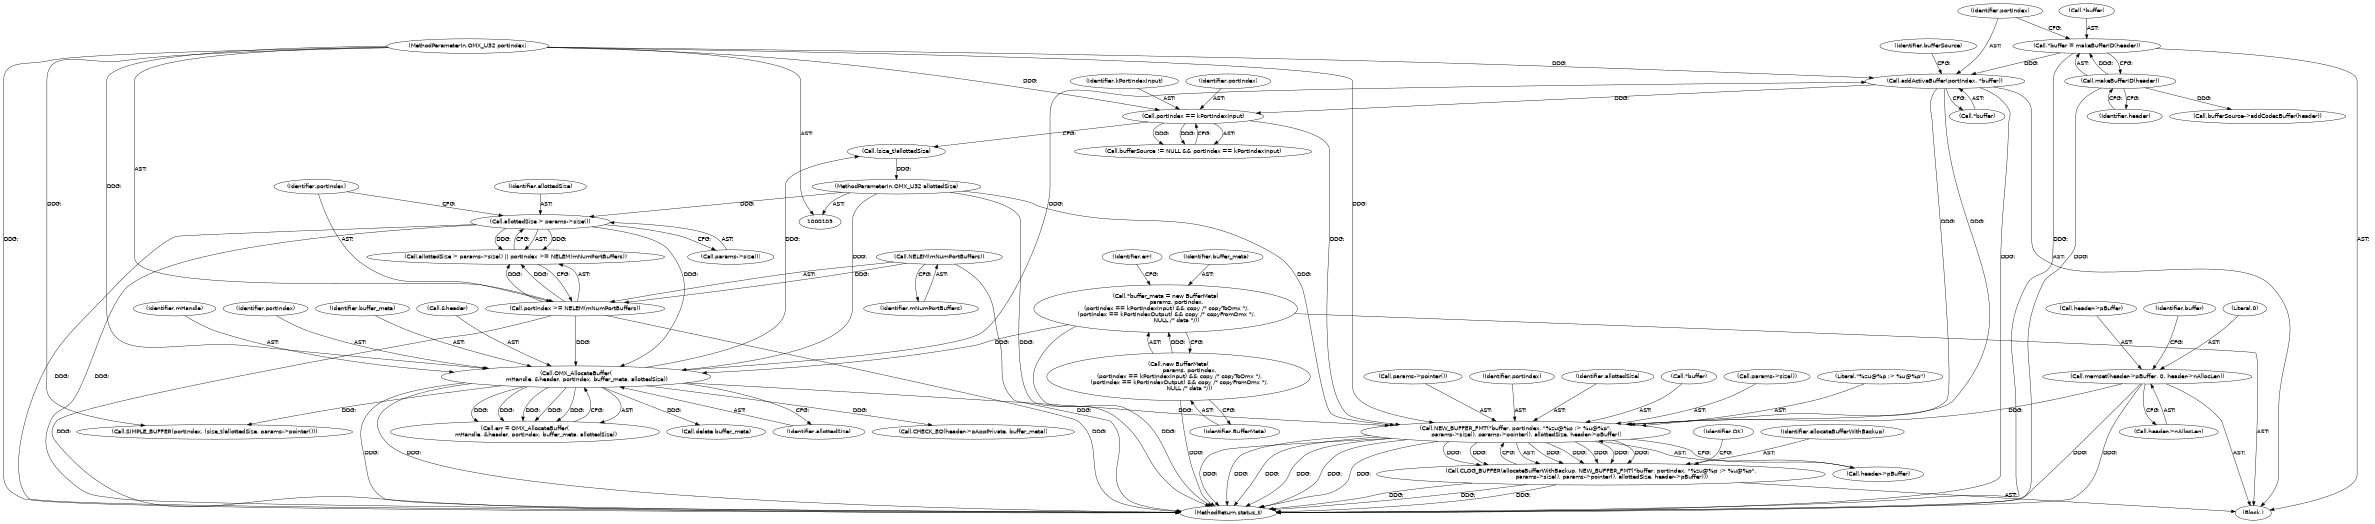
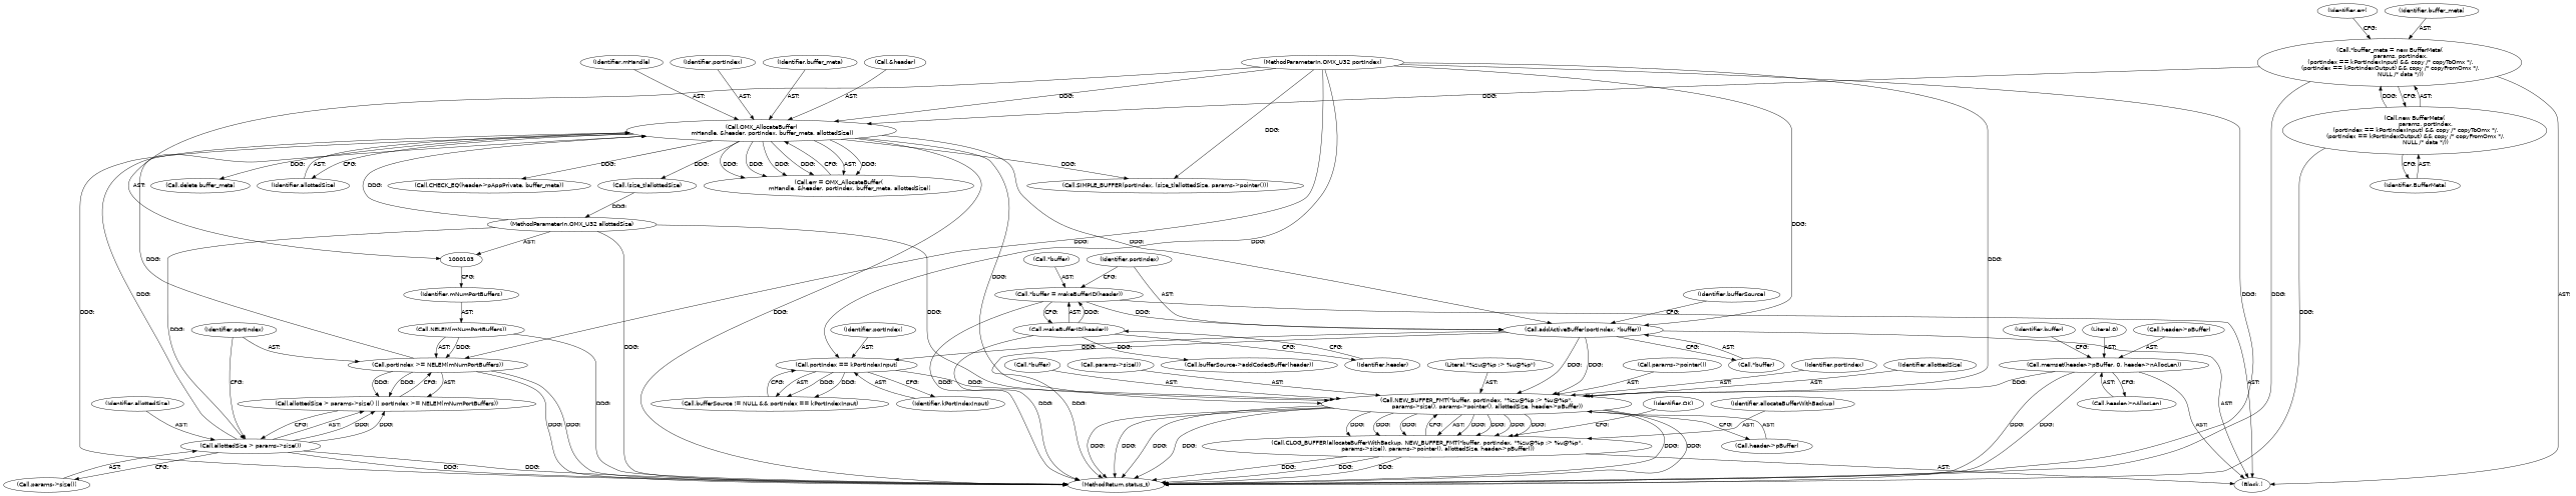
  digraph {
    fontname="DejaVu Sans"
    node [fontname="DejaVu Sans"]
    edge [fontname="DejaVu Sans"]
    n1 [label="(Call,NEW_BUFFER_FMT(*buffer, portIndex, \"%zu@%p :> %u@%p\",\n            params->size(), params->pointer(), allottedSize, header->pBuffer))"]
    n2 [label="(Call,CLOG_BUFFER(allocateBufferWithBackup, NEW_BUFFER_FMT(*buffer, portIndex, \"%zu@%p :> %u@%p\",\n            params->size(), params->pointer(), allottedSize, header->pBuffer)))"]
    n3 [label="(MethodReturn,status_t)"]
    n4 [label="(Call,header->pBuffer)"]
    n5 [label="(Block,)"]
    n6 [label="(Call,addActiveBuffer(portIndex, *buffer))"]
    n7 [label="(Call,portIndex == kPortIndexInput)"]
    n8 [label="(Call,*buffer)"]
    n9 [label="(Call,bufferSource != NULL && portIndex == kPortIndexInput)"]
    n10 [label="(Identifier,kPortIndexInput)"]
    n11 [label="(Call,OMX_AllocateBuffer(\n            mHandle, &header, portIndex, buffer_meta, allottedSize))"]
    n12 [label="(Call,err = OMX_AllocateBuffer(\n            mHandle, &header, portIndex, buffer_meta, allottedSize))"]
    n13 [label="(Call,SIMPLE_BUFFER(portIndex, (size_t)allottedSize, params->pointer()))"]
    n14 [label="(Call,delete buffer_meta)"]
    n15 [label="(Identifier,allottedSize)"]
    n16 [label="(Call,(size_t)allottedSize)"]
    n17 [label="(Call,CHECK_EQ(header->pAppPrivate, buffer_meta))"]
    n18 [label="(MethodParameterIn,OMX_U32 allottedSize)"]
    n19 [label="(Call,portIndex >= NELEM(mNumPortBuffers))"]
    n20 [label="(Call,allottedSize > params->size() || portIndex >= NELEM(mNumPortBuffers))"]
    n21 [label="(Call,NELEM(mNumPortBuffers))"]
    n22 [label="(Identifier,mNumPortBuffers)"]
    n23 [label="(Call,allottedSize > params->size())"]
    n24 [label="(MethodParameterIn,OMX_U32 portIndex)"]
    1000103
    n26 [label="(Call,*buffer_meta = new BufferMeta(\n            params, portIndex,\n (portIndex == kPortIndexInput) && copy /* copyToOmx */,\n (portIndex == kPortIndexOutput) && copy /* copyFromOmx */,\n            NULL /* data */))"]
    n27 [label="(Call,new BufferMeta(\n            params, portIndex,\n (portIndex == kPortIndexInput) && copy /* copyToOmx */,\n (portIndex == kPortIndexOutput) && copy /* copyFromOmx */,\n            NULL /* data */))"]
    n28 [label="(Identifier,BufferMeta)"]
    n29 [label="(Call,params->size())"]
    n30 [label="(Call,*buffer = makeBufferID(header))"]
    n31 [label="(Call,makeBufferID(header))"]
    n32 [label="(Identifier,header)"]
    n33 [label="(Call,bufferSource->addCodecBuffer(header))"]
    n34 [label="(Call,memset(header->pBuffer, 0, header->nAllocLen))"]
    n35 [label="(Call,header->nAllocLen)"]
    n36 [label="(Identifier,portIndex)"]
    n37 [label="(Call,params->pointer())"]
    n38 [label="(Identifier,portIndex)"]
    n39 [label="(Identifier,err)"]
    n40 [label="(Identifier,bufferSource)"]
    n41 [label="(Identifier,mHandle)"]
    n42 [label="(Identifier,allottedSize)"]
    n43 [label="(Identifier,portIndex)"]
    n44 [label="(Identifier,portIndex)"]
    n45 [label="(Identifier,portIndex)"]
    n46 [label="(Identifier,OK)"]
    n47 [label="(Literal,0)"]
    n48 [label="(Identifier,buffer_meta)"]
    n49 [label="(Identifier,allottedSize)"]
    n50 [label="(Call,header->pBuffer)"]
    n51 [label="(Identifier,buffer)"]
    n52 [label="(Call,*buffer)"]
    n53 [label="(Call,*buffer)"]
    n54 [label="(Identifier,allocateBufferWithBackup)"]
    n55 [label="(Call,params->size())"]
    n56 [label="(Literal,\"%zu@%p :> %u@%p\")"]
    n57 [label="(Call,&header)"]
    n58 [label="(Identifier,buffer_meta)"]
    n1 -> n2 [label="AST: "]
    n1 -> n2 [label="DDG: "]
    n1 -> n2 [label="DDG: "]
    n1 -> n2 [label="DDG: "]
    n1 -> n2 [label="DDG: "]
    n1 -> n2 [label="DDG: "]
    n1 -> n2 [label="DDG: "]
    n1 -> n2 [label="DDG: "]
    n1 -> n3 [label="DDG: "]
    n1 -> n3 [label="DDG: "]
    n1 -> n3 [label="DDG: "]
    n1 -> n3 [label="DDG: "]
    n1 -> n3 [label="DDG: "]
    n1 -> n3 [label="DDG: "]
    n1 -> n4 [label="CFG: "]
    n2 -> n1 [label="CFG: "]
    n2 -> n3 [label="DDG: "]
    n2 -> n3 [label="DDG: "]
    n2 -> n3 [label="DDG: "]
    n2 -> n5 [label="AST: "]
    n4 -> n1 [label="AST: "]
    n6 -> n1 [label="DDG: "]
    n6 -> n1 [label="DDG: "]
    n6 -> n3 [label="DDG: "]
    n6 -> n5 [label="AST: "]
    n6 -> n7 [label="DDG: "]
    n6 -> n8 [label="CFG: "]
    n7 -> n1 [label="DDG: "]
    n7 -> n9 [label="AST: "]
    n7 -> n9 [label="DDG: "]
    n7 -> n9 [label="DDG: "]
-   n7 -> n16 [label="CFG: "]
+   n7 -> n10 [label="CFG: "]
    n8 -> n6 [label="AST: "]
    n9 -> n7 [label="CFG: "]
    n10 -> n7 [label="AST: "]
    n11 -> n1 [label="DDG: "]
    n11 -> n3 [label="DDG: "]
    n11 -> n3 [label="DDG: "]
    n11 -> n6 [label="DDG: "]
    n11 -> n12 [label="AST: "]
    n11 -> n12 [label="DDG: "]
    n11 -> n12 [label="DDG: "]
    n11 -> n12 [label="DDG: "]
    n11 -> n12 [label="DDG: "]
    n11 -> n12 [label="DDG: "]
    n11 -> n13 [label="DDG: "]
    n11 -> n14 [label="DDG: "]
    n11 -> n15 [label="CFG: "]
    n11 -> n16 [label="DDG: "]
    n11 -> n17 [label="DDG: "]
    n12 -> n11 [label="CFG: "]
    n15 -> n11 [label="AST: "]
    n16 -> n18 [label="DDG: "]
    n18 -> n1 [label="DDG: "]
    n18 -> n3 [label="DDG: "]
    n18 -> n11 [label="DDG: "]
    n18 -> n23 [label="DDG: "]
    n18 -> 1000103 [label="AST: "]
    n19 -> n3 [label="DDG: "]
    n19 -> n3 [label="DDG: "]
    n19 -> n11 [label="DDG: "]
    n19 -> n20 [label="AST: "]
    n19 -> n20 [label="DDG: "]
    n19 -> n20 [label="DDG: "]
    n20 -> n19 [label="CFG: "]
    n20 -> n23 [label="CFG: "]
    n21 -> n3 [label="DDG: "]
    n21 -> n19 [label="AST: "]
    n21 -> n19 [label="DDG: "]
-   n21 -> n22 [label="CFG: "]
+   1000103 -> n22 [label="CFG: "]
    n22 -> n21 [label="AST: "]
    n23 -> n3 [label="DDG: "]
    n23 -> n3 [label="DDG: "]
    n23 -> n11 [label="DDG: "]
    n23 -> n20 [label="AST: "]
    n23 -> n20 [label="DDG: "]
    n23 -> n20 [label="DDG: "]
    n23 -> n29 [label="CFG: "]
    n24 -> n1 [label="DDG: "]
    n24 -> n3 [label="DDG: "]
    n24 -> n6 [label="DDG: "]
    n24 -> n7 [label="DDG: "]
    n24 -> n11 [label="DDG: "]
    n24 -> n13 [label="DDG: "]
-   n24 -> n19 [label="AST: "]
+   n24 -> n19 [label="DDG: "]
    n24 -> 1000103 [label="AST: "]
    n26 -> n3 [label="DDG: "]
    n26 -> n5 [label="AST: "]
    n26 -> n11 [label="DDG: "]
    n26 -> n27 [label="CFG: "]
    n27 -> n3 [label="DDG: "]
    n27 -> n26 [label="AST: "]
    n27 -> n26 [label="DDG: "]
    n27 -> n28 [label="CFG: "]
    n28 -> n27 [label="AST: "]
    n29 -> n23 [label="AST: "]
    n30 -> n3 [label="DDG: "]
    n30 -> n5 [label="AST: "]
    n30 -> n6 [label="DDG: "]
    n30 -> n31 [label="CFG: "]
    n31 -> n3 [label="DDG: "]
    n31 -> n30 [label="AST: "]
    n31 -> n30 [label="DDG: "]
    n31 -> n32 [label="CFG: "]
    n31 -> n33 [label="DDG: "]
    n32 -> n31 [label="CFG: "]
    n34 -> n1 [label="DDG: "]
    n34 -> n3 [label="DDG: "]
    n34 -> n3 [label="DDG: "]
    n34 -> n5 [label="AST: "]
    n34 -> n35 [label="CFG: "]
    n35 -> n34 [label="AST: "]
    n36 -> n6 [label="AST: "]
    n36 -> n30 [label="CFG: "]
    n37 -> n1 [label="AST: "]
    n38 -> n7 [label="AST: "]
    n39 -> n26 [label="CFG: "]
    n40 -> n6 [label="CFG: "]
    n41 -> n11 [label="AST: "]
    n42 -> n23 [label="AST: "]
    n43 -> n11 [label="AST: "]
    n44 -> n19 [label="AST: "]
    n44 -> n23 [label="CFG: "]
    n45 -> n1 [label="AST: "]
    n46 -> n2 [label="CFG: "]
    n47 -> n34 [label="AST: "]
    n48 -> n11 [label="AST: "]
    n49 -> n1 [label="AST: "]
    n50 -> n34 [label="AST: "]
    n51 -> n34 [label="CFG: "]
    n52 -> n1 [label="AST: "]
    n53 -> n30 [label="AST: "]
    n54 -> n2 [label="AST: "]
    n55 -> n1 [label="AST: "]
    n56 -> n1 [label="AST: "]
    n57 -> n11 [label="AST: "]
    n58 -> n26 [label="AST: "]
  }
